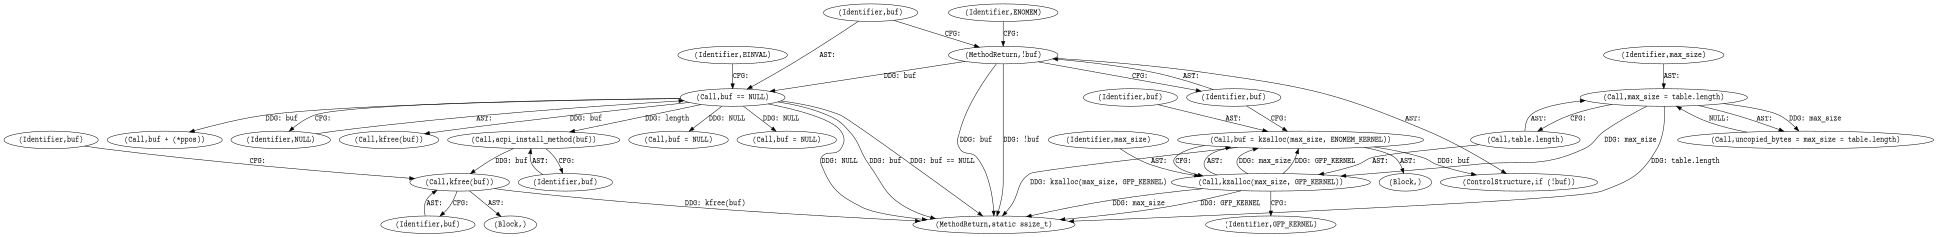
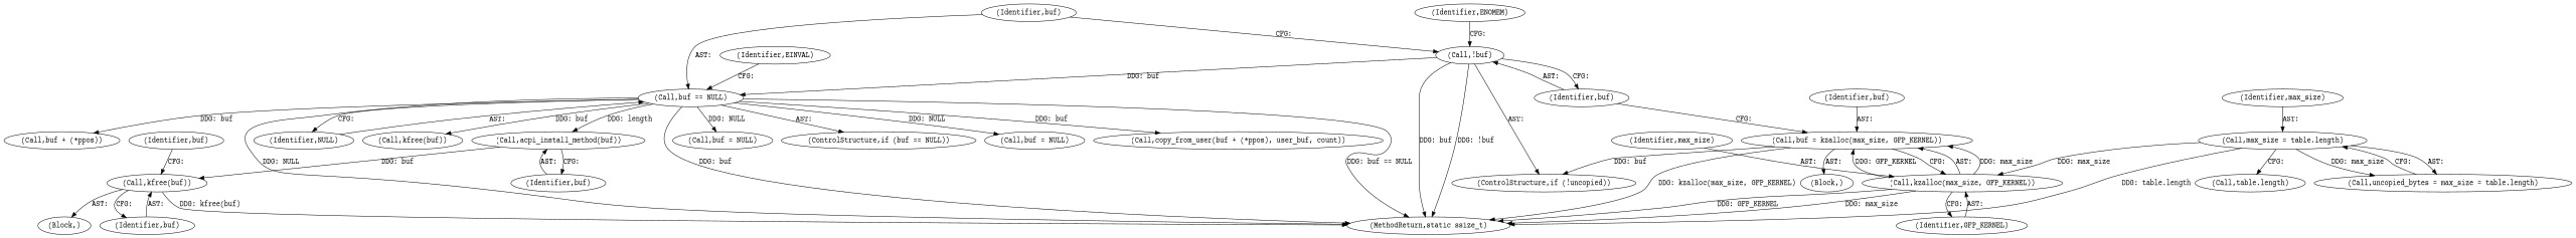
  digraph {
    fontname="Courier Prime"
    node [fontname="Courier Prime"]
    edge [fontname="Courier Prime"]
    n1 [label="(Call,kfree(buf))"]
    n2 [label="(MethodReturn,static ssize_t)"]
    n3 [label="(Block,)"]
    n4 [label="(Identifier,buf)"]
    n5 [label="(Call,acpi_install_method(buf))"]
    n6 [label="(Identifier,buf)"]
    n7 [label="(Call,buf == NULL)"]
    n8 [label="(Call,buf = NULL)"]
+   n9 [label="(ControlStructure,if (buf == NULL))"]
    n10 [label="(Call,buf = NULL)"]
+   n11 [label="(Call,copy_from_user(buf + (*ppos), user_buf, count))"]
    n12 [label="(Call,buf + (*ppos))"]
    n13 [label="(Identifier,NULL)"]
    n14 [label="(Call,kfree(buf))"]
-   n15 [label="(MethodReturn,!buf)"]
-   n16 [label="(ControlStructure,if (!buf))"]
+   n15 [label="(Call,!buf)"]
+   n16 [label="(ControlStructure,if (!uncopied))"]
    n17 [label="(Identifier,buf)"]
-   n18 [label="(Call,buf = kzalloc(max_size, ENOMEM_KERNEL))"]
+   n18 [label="(Call,buf = kzalloc(max_size, GFP_KERNEL))"]
    n19 [label="(Call,kzalloc(max_size, GFP_KERNEL))"]
    n20 [label="(Block,)"]
    n21 [label="(Identifier,GFP_KERNEL)"]
    n22 [label="(Call,max_size = table.length)"]
    n23 [label="(Call,table.length)"]
    n24 [label="(Call,uncopied_bytes = max_size = table.length)"]
    n25 [label="(Identifier,EINVAL)"]
    n26 [label="(Identifier,buf)"]
    n27 [label="(Identifier,ENOMEM)"]
    n28 [label="(Identifier,max_size)"]
    n29 [label="(Identifier,buf)"]
    n30 [label="(Identifier,buf)"]
    n31 [label="(Identifier,max_size)"]
    n1 -> n2 [label="DDG: kfree(buf)"]
    n1 -> n3 [label="AST: "]
    n1 -> n4 [label="CFG: "]
    n4 -> n1 [label="AST: "]
    n5 -> n1 [label="DDG: buf"]
    n5 -> n6 [label="CFG: "]
    n6 -> n5 [label="AST: "]
    n7 -> n2 [label="DDG: NULL"]
    n7 -> n2 [label="DDG: buf"]
    n7 -> n2 [label="DDG: buf == NULL"]
    n7 -> n5 [label="DDG: length"]
    n7 -> n8 [label="DDG: NULL"]
+   n7 -> n9 [label="AST: "]
    n7 -> n10 [label="DDG: NULL"]
+   n7 -> n11 [label="DDG: buf"]
    n7 -> n12 [label="DDG: buf"]
    n7 -> n13 [label="CFG: "]
    n7 -> n14 [label="DDG: buf"]
    n13 -> n7 [label="AST: "]
    n15 -> n2 [label="DDG: buf"]
    n15 -> n2 [label="DDG: !buf"]
    n15 -> n7 [label="DDG: buf"]
    n15 -> n16 [label="AST: "]
    n15 -> n17 [label="CFG: "]
    n17 -> n15 [label="AST: "]
    n17 -> n18 [label="CFG: "]
    n18 -> n2 [label="DDG: kzalloc(max_size, GFP_KERNEL)"]
    n18 -> n16 [label="DDG: buf"]
    n18 -> n19 [label="CFG: "]
    n18 -> n20 [label="AST: "]
    n19 -> n2 [label="DDG: max_size"]
    n19 -> n2 [label="DDG: GFP_KERNEL"]
    n19 -> n18 [label="AST: "]
    n19 -> n18 [label="DDG: max_size"]
    n19 -> n18 [label="DDG: GFP_KERNEL"]
    n19 -> n21 [label="CFG: "]
-   n23 -> n19 [label="AST: "]
+   n21 -> n19 [label="AST: "]
    n22 -> n2 [label="DDG: table.length"]
    n22 -> n19 [label="DDG: max_size"]
    n22 -> n23 [label="CFG: "]
    n22 -> n24 [label="AST: "]
    n22 -> n24 [label="DDG: max_size"]
-   n23 -> n22 [label="AST: "]
-   n24 -> n22 [label="NULL: "]
+   n24 -> n22 [label="CFG: "]
    n25 -> n7 [label="CFG: "]
    n26 -> n7 [label="AST: "]
    n26 -> n15 [label="CFG: "]
    n27 -> n15 [label="CFG: "]
    n28 -> n19 [label="AST: "]
    n29 -> n1 [label="CFG: "]
    n30 -> n18 [label="AST: "]
    n31 -> n22 [label="AST: "]
  }
